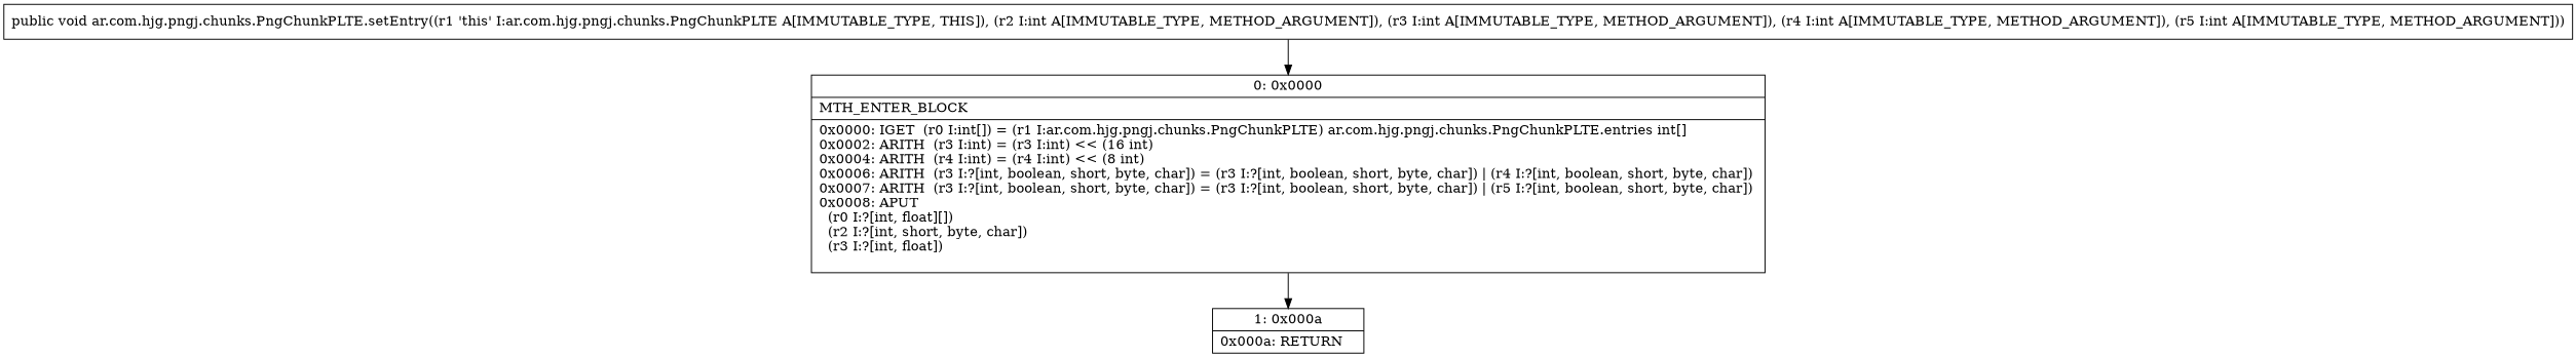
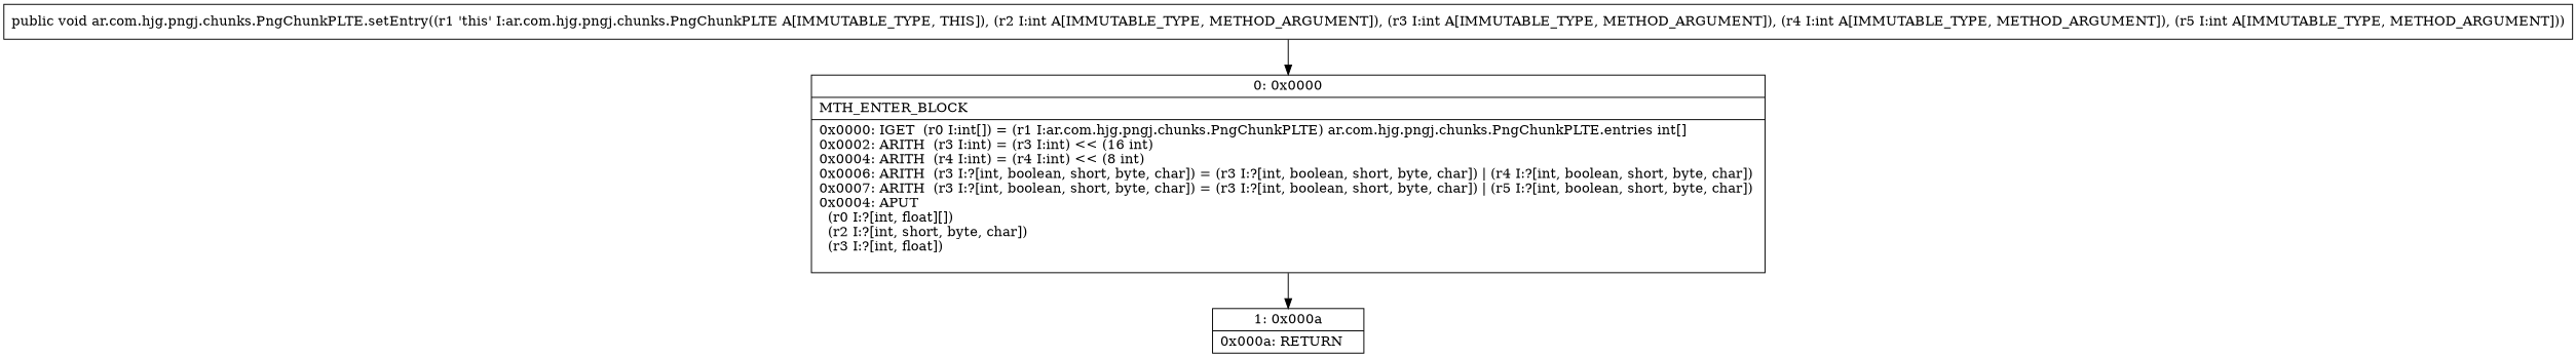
  digraph {
    node [shape=record]
-   n1 [label="{0\:\ 0x0000|MTH_ENTER_BLOCK\l|0x0000: IGET  (r0 I:int[]) = (r1 I:ar.com.hjg.pngj.chunks.PngChunkPLTE) ar.com.hjg.pngj.chunks.PngChunkPLTE.entries int[] \l0x0002: ARITH  (r3 I:int) = (r3 I:int) \<\< (16 int) \l0x0004: ARITH  (r4 I:int) = (r4 I:int) \<\< (8 int) \l0x0006: ARITH  (r3 I:?[int, boolean, short, byte, char]) = (r3 I:?[int, boolean, short, byte, char]) \| (r4 I:?[int, boolean, short, byte, char]) \l0x0007: ARITH  (r3 I:?[int, boolean, short, byte, char]) = (r3 I:?[int, boolean, short, byte, char]) \| (r5 I:?[int, boolean, short, byte, char]) \l0x0008: APUT  \l  (r0 I:?[int, float][])\l  (r2 I:?[int, short, byte, char])\l  (r3 I:?[int, float])\l \l}"]
+   n1 [label="{0\:\ 0x0000|MTH_ENTER_BLOCK\l|0x0000: IGET  (r0 I:int[]) = (r1 I:ar.com.hjg.pngj.chunks.PngChunkPLTE) ar.com.hjg.pngj.chunks.PngChunkPLTE.entries int[] \l0x0002: ARITH  (r3 I:int) = (r3 I:int) \<\< (16 int) \l0x0004: ARITH  (r4 I:int) = (r4 I:int) \<\< (8 int) \l0x0006: ARITH  (r3 I:?[int, boolean, short, byte, char]) = (r3 I:?[int, boolean, short, byte, char]) \| (r4 I:?[int, boolean, short, byte, char]) \l0x0007: ARITH  (r3 I:?[int, boolean, short, byte, char]) = (r3 I:?[int, boolean, short, byte, char]) \| (r5 I:?[int, boolean, short, byte, char]) \l0x0004: APUT  \l  (r0 I:?[int, float][])\l  (r2 I:?[int, short, byte, char])\l  (r3 I:?[int, float])\l \l}"]
    n2 [label="{1\:\ 0x000a|0x000a: RETURN   \l}"]
    n3 [label="{public void ar.com.hjg.pngj.chunks.PngChunkPLTE.setEntry((r1 'this' I:ar.com.hjg.pngj.chunks.PngChunkPLTE A[IMMUTABLE_TYPE, THIS]), (r2 I:int A[IMMUTABLE_TYPE, METHOD_ARGUMENT]), (r3 I:int A[IMMUTABLE_TYPE, METHOD_ARGUMENT]), (r4 I:int A[IMMUTABLE_TYPE, METHOD_ARGUMENT]), (r5 I:int A[IMMUTABLE_TYPE, METHOD_ARGUMENT])) }"]
    n1 -> n2
    n3 -> n1
  }
